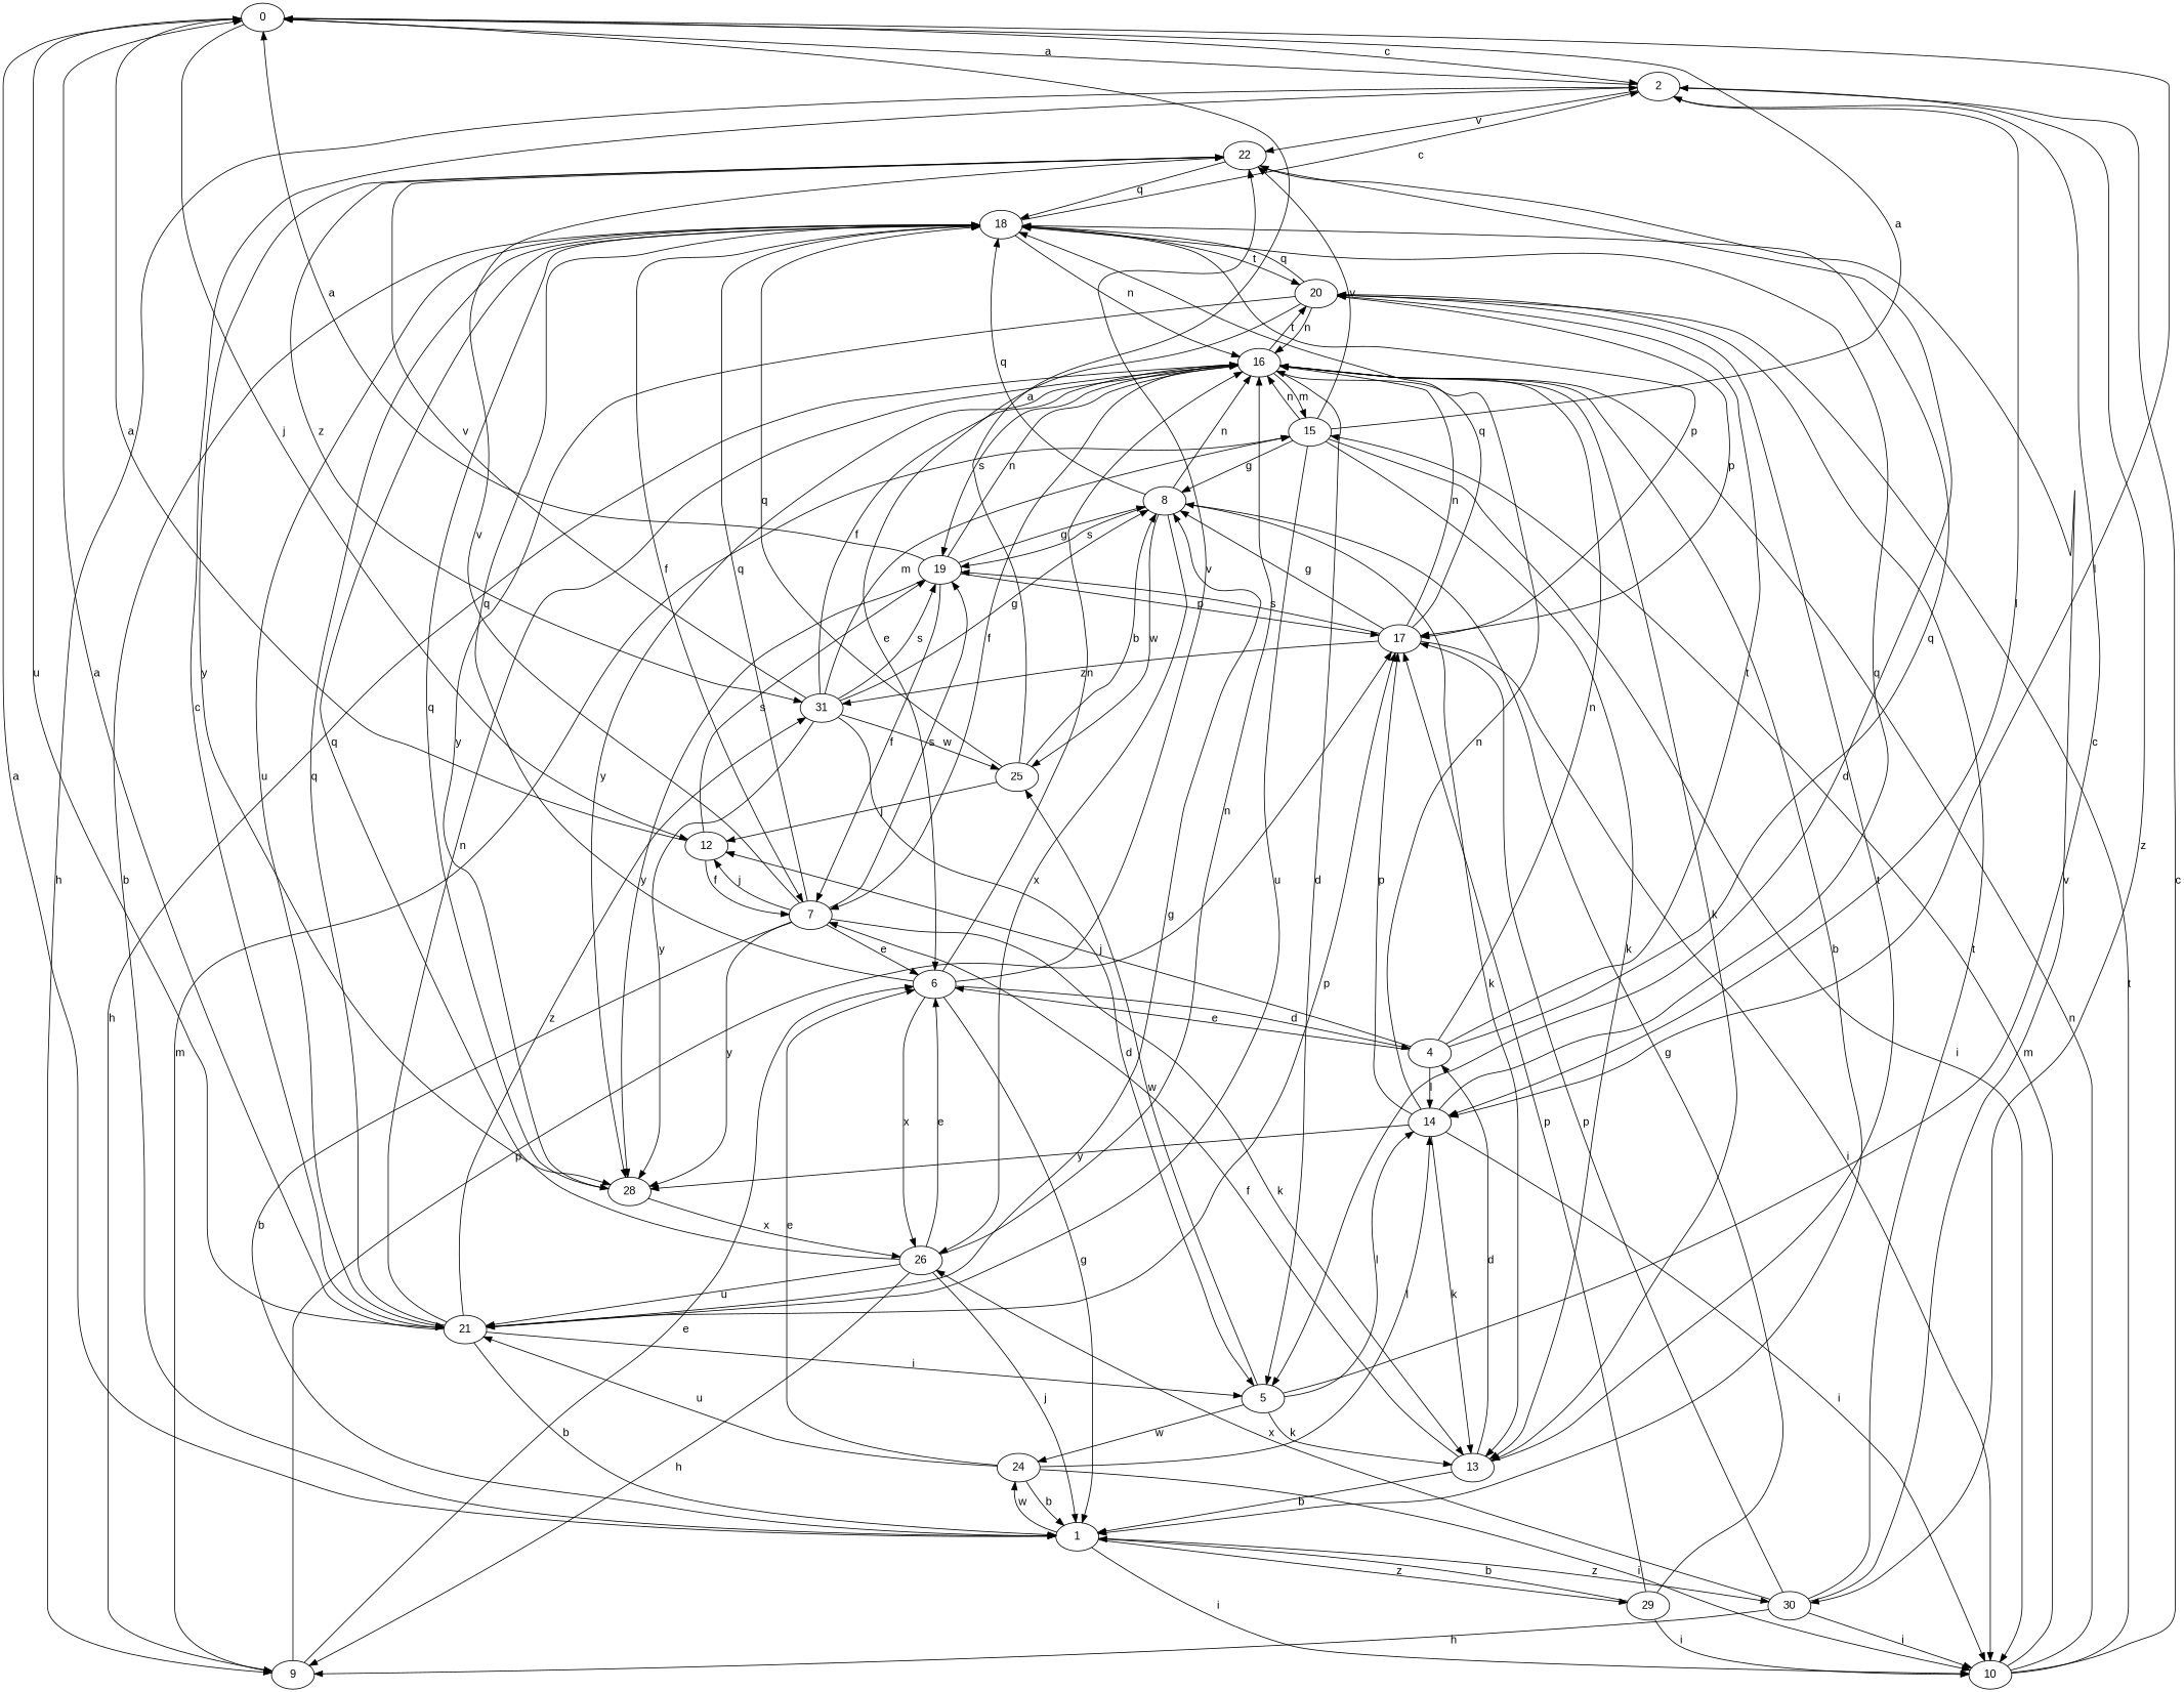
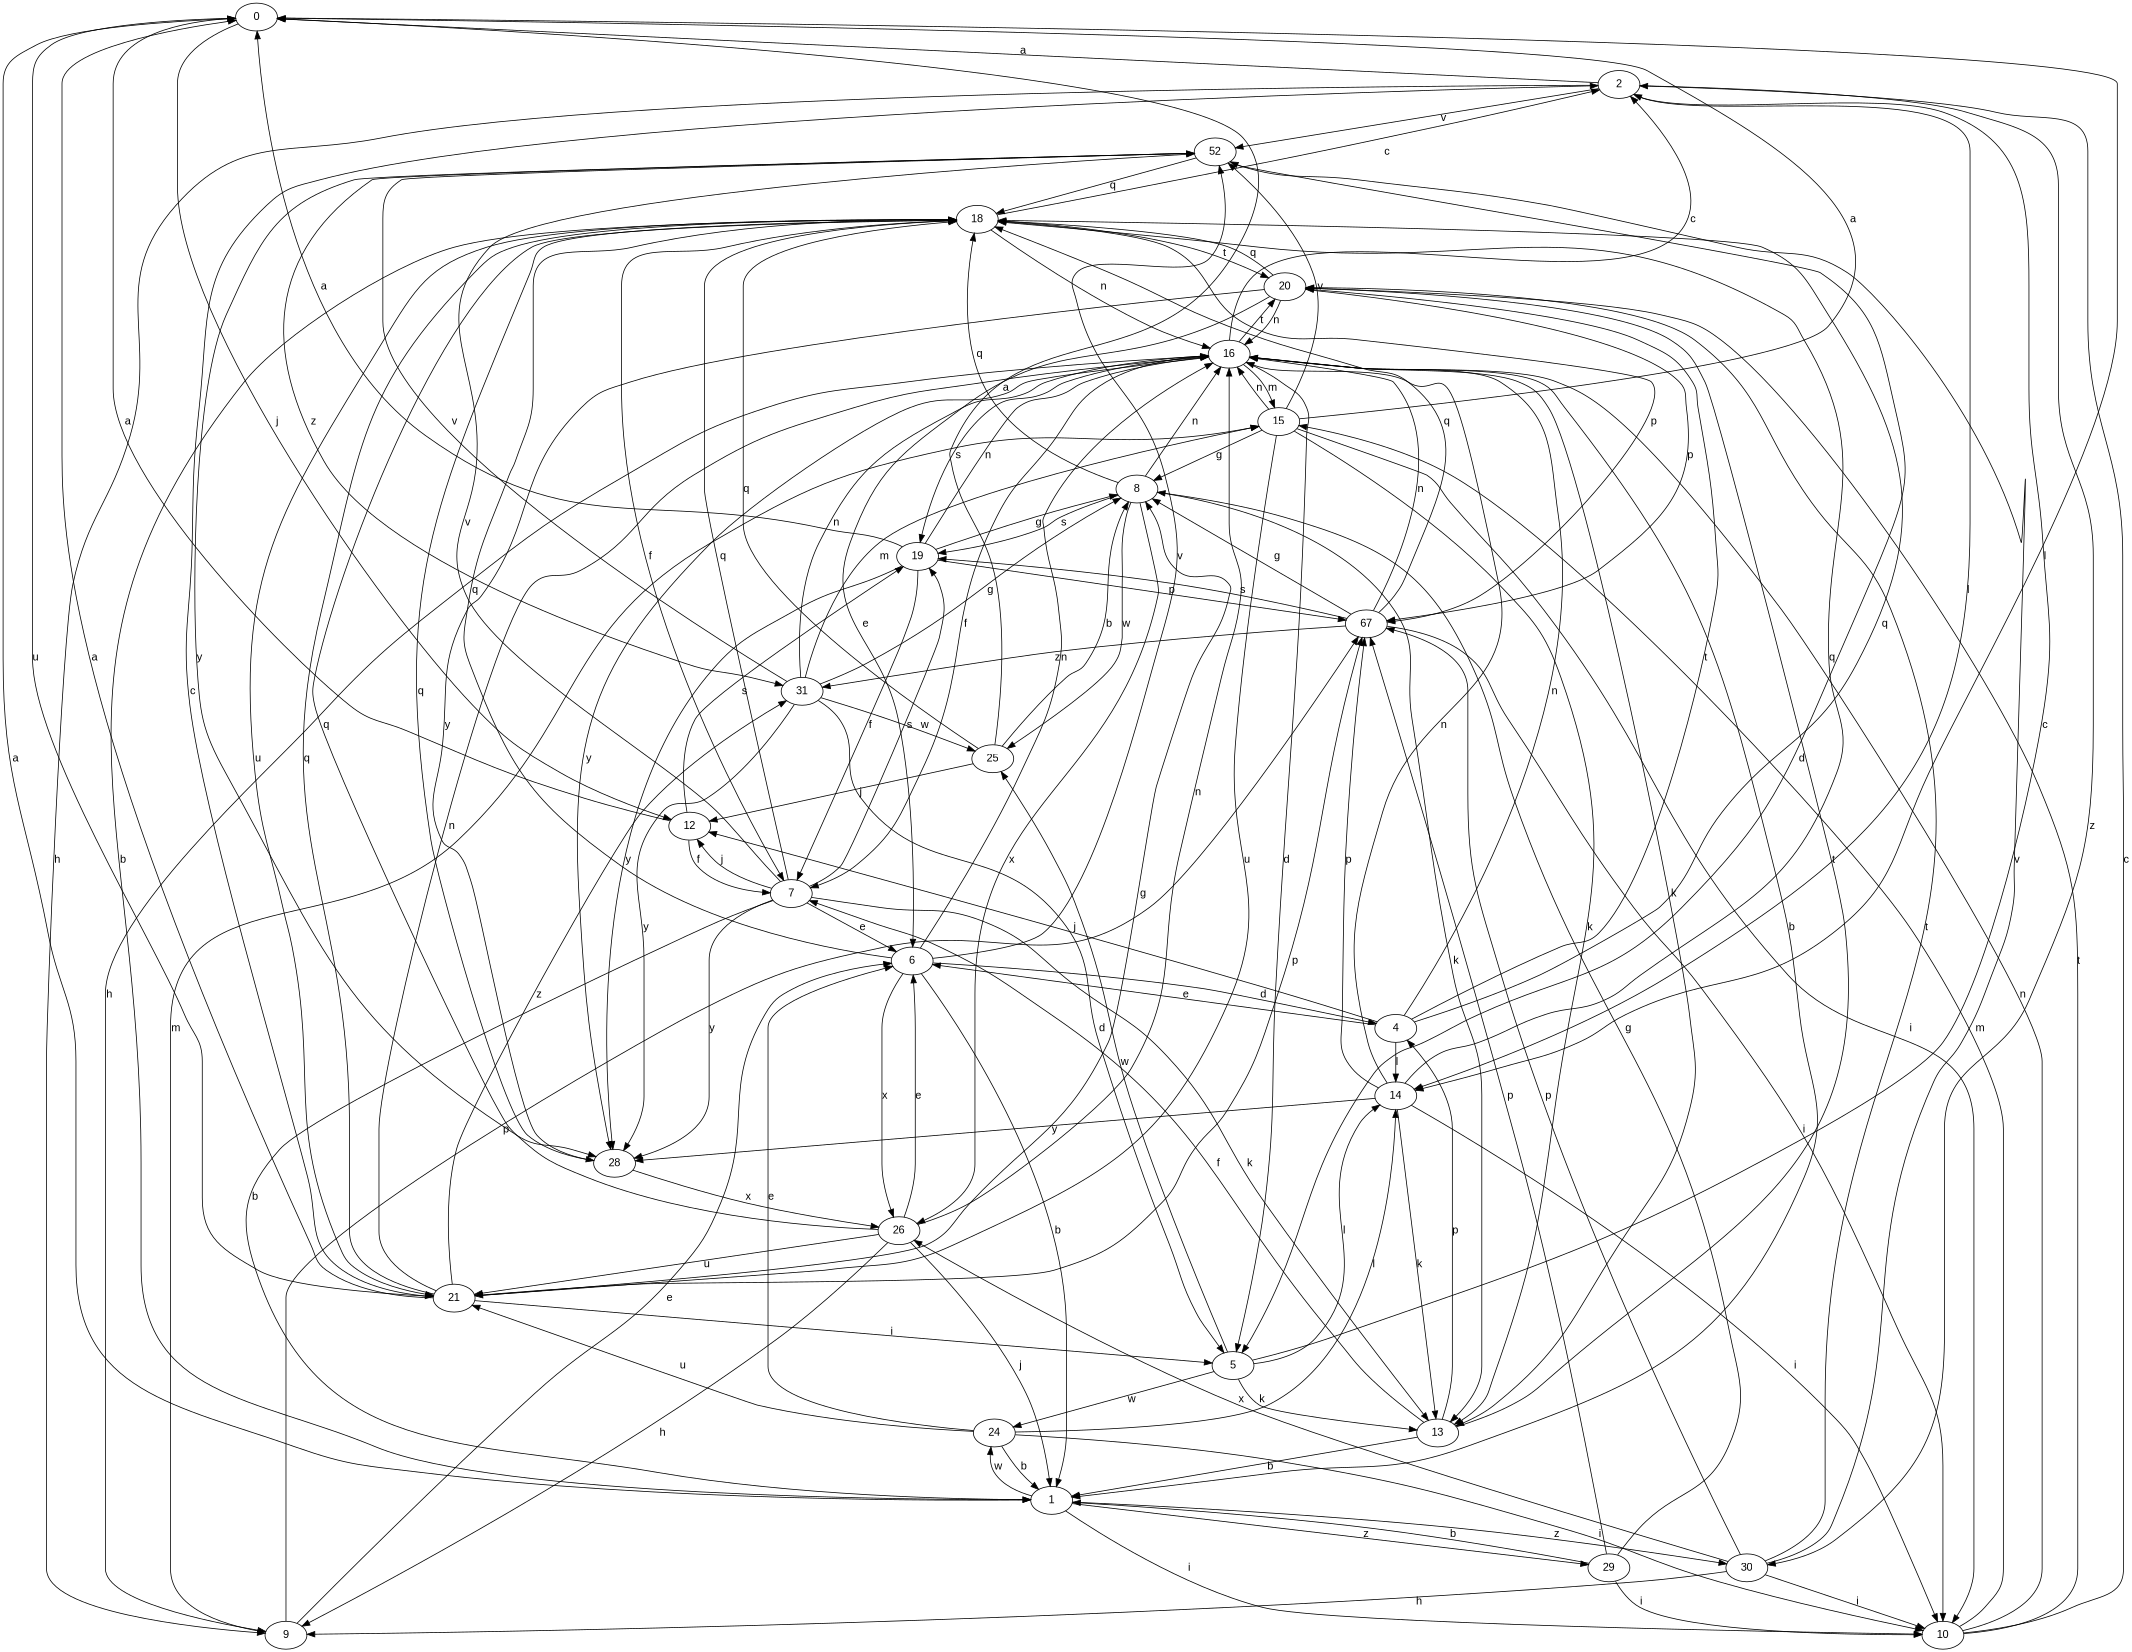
  strict digraph {
    fontname="Liberation Sans"
    node [fontname="Liberation Sans"]
    edge [fontname="Liberation Sans"]
    0
    2
    12
    14
    21
    30
    9
-   22
+   22 [label=52]
    7
    19
    10
    16
    18
    13
    28
-   17
+   17 [label=67]
    1
    5
    8
    31
    24
    29
    20
    15
    6
    26
    4
    25
-   0 -> 2 [label=c]
+   16 -> 2 [label=c]
    0 -> 12 [label=j]
    0 -> 14 [label=l]
    0 -> 21 [label=u]
    2 -> 0 [label=a]
    2 -> 14 [label=l]
    2 -> 30 [label=z]
    2 -> 9 [label=h]
    2 -> 22 [label=v]
    12 -> 0 [label=a]
    12 -> 7 [label=f]
    12 -> 19 [label=s]
    14 -> 10 [label=i]
    14 -> 16 [label=n]
    14 -> 18 [label=q]
    14 -> 13 [label=k]
    14 -> 28 [label=y]
    14 -> 17 [label=p]
    21 -> 0 [label=a]
    21 -> 2 [label=c]
    21 -> 16 [label=n]
    21 -> 18 [label=q]
    21 -> 17 [label=p]
-   21 -> 1 [label=b]
    21 -> 5 [label=i]
    21 -> 8 [label=g]
    21 -> 31 [label=z]
    30 -> 9 [label=h]
    30 -> 22 [label=v]
    30 -> 10 [label=i]
    30 -> 17 [label=p]
    30 -> 20 [label=t]
    30 -> 26 [label=x]
    9 -> 17 [label=p]
    9 -> 15 [label=m]
    9 -> 6 [label=e]
    22 -> 18 [label=q]
    22 -> 28 [label=y]
    22 -> 5 [label=d]
    22 -> 31 [label=z]
    7 -> 12 [label=j]
    7 -> 22 [label=v]
    7 -> 19 [label=s]
    7 -> 18 [label=q]
    7 -> 13 [label=k]
    7 -> 28 [label=y]
    7 -> 1 [label=b]
    7 -> 6 [label=e]
    19 -> 0 [label=a]
    19 -> 7 [label=f]
    19 -> 16 [label=n]
    19 -> 28 [label=y]
    19 -> 17 [label=p]
    19 -> 8 [label=g]
    10 -> 2 [label=c]
    10 -> 16 [label=n]
    10 -> 20 [label=t]
    10 -> 15 [label=m]
    16 -> 9 [label=h]
    16 -> 7 [label=f]
    16 -> 19 [label=s]
    16 -> 13 [label=k]
    16 -> 28 [label=y]
    16 -> 1 [label=b]
    16 -> 5 [label=d]
    16 -> 20 [label=t]
    16 -> 15 [label=m]
    18 -> 2 [label=c]
    18 -> 21 [label=u]
    18 -> 7 [label=f]
    18 -> 16 [label=n]
    18 -> 17 [label=p]
    18 -> 1 [label=b]
    18 -> 20 [label=t]
    13 -> 7 [label=f]
    13 -> 1 [label=b]
    13 -> 20 [label=t]
-   13 -> 4 [label=d]
+   13 -> 4 [label=p]
    28 -> 18 [label=q]
    28 -> 26 [label=x]
    17 -> 19 [label=s]
    17 -> 10 [label=i]
    17 -> 16 [label=n]
    17 -> 18 [label=q]
    17 -> 8 [label=g]
    17 -> 31 [label=z]
    1 -> 0 [label=a]
    1 -> 30 [label=z]
    1 -> 10 [label=i]
    1 -> 24 [label=w]
    1 -> 29 [label=z]
    5 -> 2 [label=c]
    5 -> 14 [label=l]
    5 -> 13 [label=k]
    5 -> 24 [label=w]
    5 -> 25 [label=w]
    8 -> 19 [label=s]
    8 -> 16 [label=n]
    8 -> 18 [label=q]
    8 -> 13 [label=k]
    8 -> 26 [label=x]
    8 -> 25 [label=w]
    31 -> 22 [label=v]
-   31 -> 19 [label=s]
-   31 -> 16 [label=f]
+   31 -> 16 [label=n]
    31 -> 28 [label=y]
    31 -> 5 [label=d]
    31 -> 8 [label=g]
    31 -> 15 [label=m]
    31 -> 25 [label=w]
    24 -> 14 [label=l]
    24 -> 21 [label=u]
    24 -> 10 [label=i]
    24 -> 1 [label=b]
    24 -> 6 [label=e]
    29 -> 10 [label=i]
    29 -> 17 [label=p]
    29 -> 1 [label=b]
    29 -> 8 [label=g]
    20 -> 16 [label=n]
    20 -> 18 [label=q]
    20 -> 28 [label=y]
    20 -> 17 [label=p]
    20 -> 6 [label=e]
    15 -> 0 [label=a]
    15 -> 21 [label=u]
    15 -> 22 [label=v]
    15 -> 10 [label=i]
    15 -> 16 [label=n]
    15 -> 13 [label=k]
    15 -> 8 [label=g]
    6 -> 22 [label=v]
    6 -> 16 [label=n]
    6 -> 18 [label=q]
-   6 -> 1 [label=g]
+   6 -> 1 [label=b]
    6 -> 26 [label=x]
    6 -> 4 [label=d]
    26 -> 21 [label=u]
    26 -> 9 [label=h]
    26 -> 16 [label=n]
    26 -> 18 [label=q]
    26 -> 1 [label=j]
    26 -> 6 [label=e]
    4 -> 12 [label=j]
    4 -> 14 [label=l]
    4 -> 16 [label=n]
    4 -> 18 [label=q]
    4 -> 20 [label=t]
    4 -> 6 [label=e]
    25 -> 0 [label=a]
    25 -> 12 [label=j]
    25 -> 18 [label=q]
    25 -> 8 [label=b]
  }
